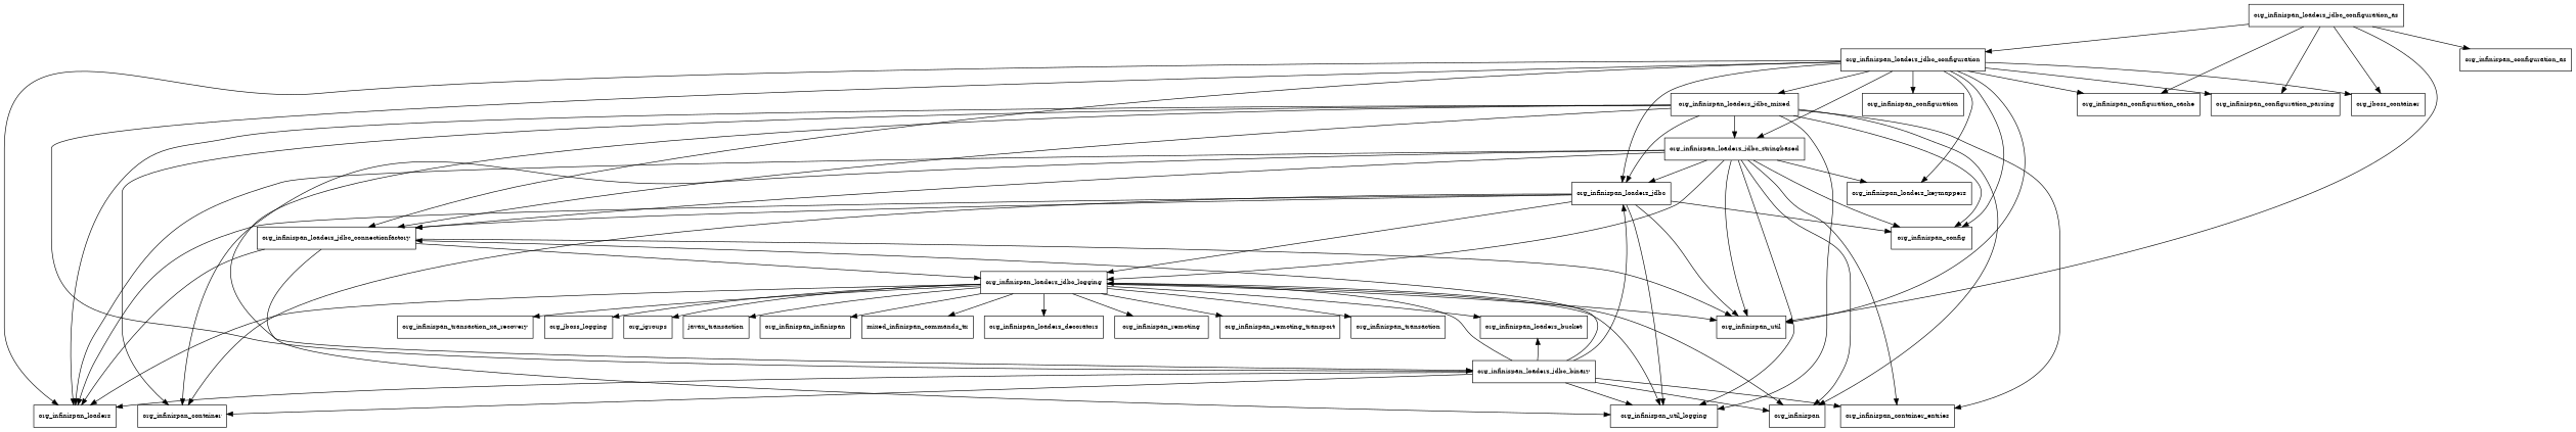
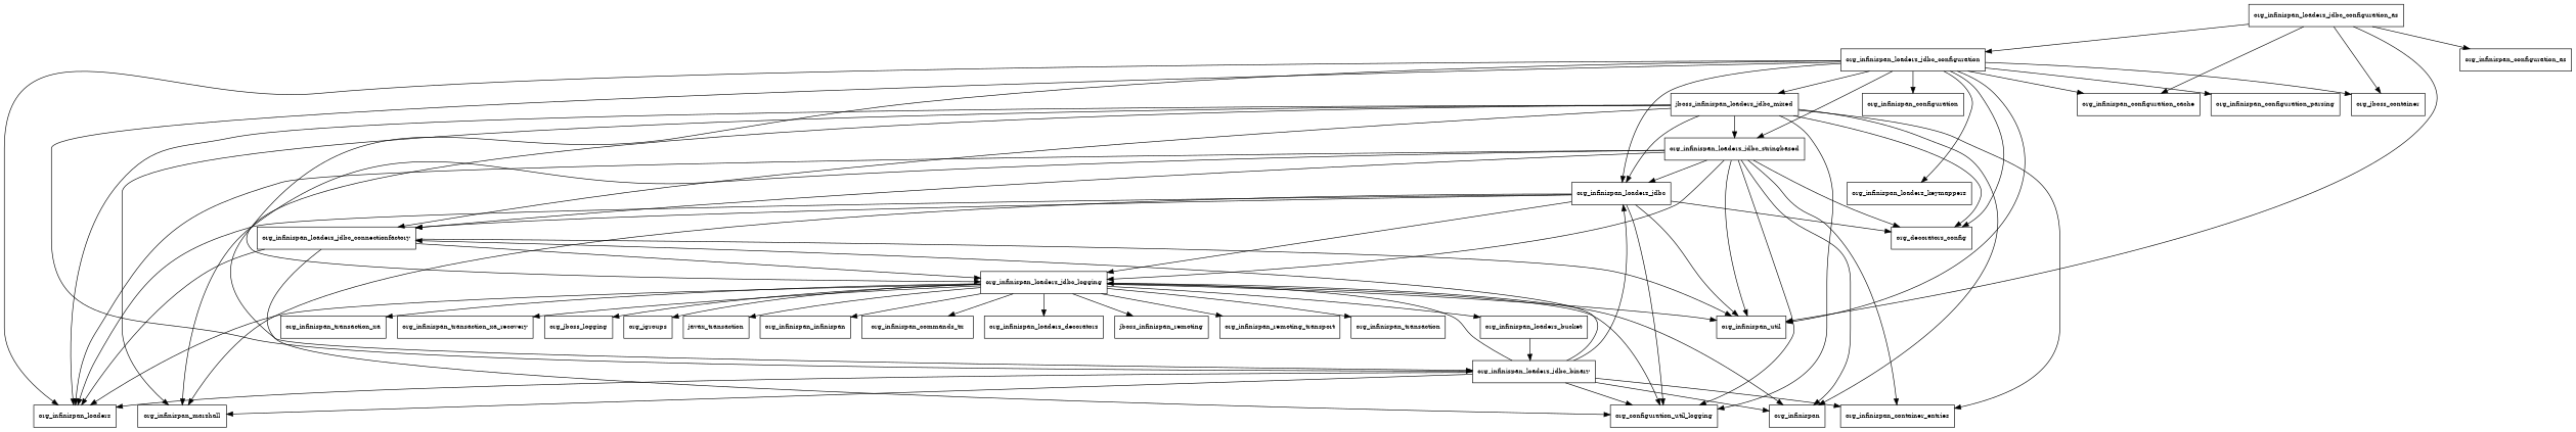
  digraph {
    node [fontsize=10.0 shape=box]
    org_infinispan_loaders_jdbc
-   org_infinispan_config
+   org_infinispan_config [label=org_decorators_config]
    org_infinispan_loaders
    org_infinispan_loaders_jdbc_connectionfactory
    org_infinispan_loaders_jdbc_logging
-   org_infinispan_marshall [label=org_infinispan_container]
+   org_infinispan_marshall
    org_infinispan_util
-   org_infinispan_util_logging
+   org_infinispan_util_logging [label=org_configuration_util_logging]
    org_infinispan
    org_infinispan_loaders_bucket
    javax_transaction
    n12 [label=org_infinispan_infinispan]
-   org_infinispan_commands_tx [label=mixed_infinispan_commands_tx]
+   org_infinispan_commands_tx
    org_infinispan_loaders_decorators
-   org_infinispan_remoting
+   org_infinispan_remoting [label=jboss_infinispan_remoting]
    org_infinispan_remoting_transport
    org_infinispan_transaction
+   org_infinispan_transaction_xa
    org_infinispan_transaction_xa_recovery
    org_jboss_logging
    org_jgroups
    org_infinispan_loaders_jdbc_binary
    org_infinispan_container_entries
    org_infinispan_loaders_jdbc_configuration
    org_infinispan_configuration
    org_infinispan_configuration_cache
    org_infinispan_configuration_parsing
-   org_infinispan_loaders_jdbc_mixed
+   org_infinispan_loaders_jdbc_mixed [label=jboss_infinispan_loaders_jdbc_mixed]
    org_infinispan_loaders_jdbc_stringbased
    org_infinispan_loaders_keymappers
    n31 [label=org_jboss_container]
    org_infinispan_loaders_jdbc_configuration_as
    org_infinispan_configuration_as
    org_infinispan_loaders_jdbc -> org_infinispan_config
    org_infinispan_loaders_jdbc -> org_infinispan_loaders
    org_infinispan_loaders_jdbc -> org_infinispan_loaders_jdbc_connectionfactory
    org_infinispan_loaders_jdbc -> org_infinispan_loaders_jdbc_logging
    org_infinispan_loaders_jdbc -> org_infinispan_marshall
    org_infinispan_loaders_jdbc -> org_infinispan_util
    org_infinispan_loaders_jdbc -> org_infinispan_util_logging
    org_infinispan_loaders_jdbc_connectionfactory -> org_infinispan_loaders
    org_infinispan_loaders_jdbc_connectionfactory -> org_infinispan_loaders_jdbc_logging
    org_infinispan_loaders_jdbc_connectionfactory -> org_infinispan_util
    org_infinispan_loaders_jdbc_connectionfactory -> org_infinispan_util_logging
    org_infinispan_loaders_jdbc_logging -> org_infinispan_loaders
    org_infinispan_loaders_jdbc_logging -> org_infinispan_util
    org_infinispan_loaders_jdbc_logging -> org_infinispan_util_logging
    org_infinispan_loaders_jdbc_logging -> org_infinispan
    org_infinispan_loaders_jdbc_logging -> org_infinispan_loaders_bucket
    org_infinispan_loaders_jdbc_logging -> javax_transaction
    org_infinispan_loaders_jdbc_logging -> n12
    org_infinispan_loaders_jdbc_logging -> org_infinispan_commands_tx
    org_infinispan_loaders_jdbc_logging -> org_infinispan_loaders_decorators
    org_infinispan_loaders_jdbc_logging -> org_infinispan_remoting
    org_infinispan_loaders_jdbc_logging -> org_infinispan_remoting_transport
    org_infinispan_loaders_jdbc_logging -> org_infinispan_transaction
+   org_infinispan_loaders_jdbc_logging -> org_infinispan_transaction_xa
    org_infinispan_loaders_jdbc_logging -> org_infinispan_transaction_xa_recovery
    org_infinispan_loaders_jdbc_logging -> org_jboss_logging
    org_infinispan_loaders_jdbc_logging -> org_jgroups
    org_infinispan_loaders_jdbc_binary -> org_infinispan_loaders_jdbc
    org_infinispan_loaders_jdbc_binary -> org_infinispan_loaders
    org_infinispan_loaders_jdbc_binary -> org_infinispan_loaders_jdbc_connectionfactory
    org_infinispan_loaders_jdbc_binary -> org_infinispan_loaders_jdbc_logging
    org_infinispan_loaders_jdbc_binary -> org_infinispan_marshall
    org_infinispan_loaders_jdbc_binary -> org_infinispan_util_logging
    org_infinispan_loaders_jdbc_binary -> org_infinispan
-   org_infinispan_loaders_jdbc_binary -> org_infinispan_loaders_bucket
+   org_infinispan_loaders_bucket -> org_infinispan_loaders_jdbc_binary
    org_infinispan_loaders_jdbc_binary -> org_infinispan_container_entries
    org_infinispan_loaders_jdbc_configuration -> org_infinispan_loaders_jdbc
    org_infinispan_loaders_jdbc_configuration -> org_infinispan_config
    org_infinispan_loaders_jdbc_configuration -> org_infinispan_loaders
-   org_infinispan_loaders_jdbc_configuration -> org_infinispan_loaders_jdbc_connectionfactory
+   org_infinispan_loaders_jdbc_configuration -> org_infinispan_loaders_jdbc_logging
    org_infinispan_loaders_jdbc_configuration -> org_infinispan_util
    org_infinispan_loaders_jdbc_configuration -> org_infinispan_loaders_jdbc_binary
    org_infinispan_loaders_jdbc_configuration -> org_infinispan_configuration
    org_infinispan_loaders_jdbc_configuration -> org_infinispan_configuration_cache
    org_infinispan_loaders_jdbc_configuration -> org_infinispan_configuration_parsing
    org_infinispan_loaders_jdbc_configuration -> org_infinispan_loaders_jdbc_mixed
    org_infinispan_loaders_jdbc_configuration -> org_infinispan_loaders_jdbc_stringbased
    org_infinispan_loaders_jdbc_configuration -> org_infinispan_loaders_keymappers
    org_infinispan_loaders_jdbc_configuration -> n31
    org_infinispan_loaders_jdbc_mixed -> org_infinispan_loaders_jdbc
    org_infinispan_loaders_jdbc_mixed -> org_infinispan_config
    org_infinispan_loaders_jdbc_mixed -> org_infinispan_loaders
    org_infinispan_loaders_jdbc_mixed -> org_infinispan_loaders_jdbc_connectionfactory
    org_infinispan_loaders_jdbc_mixed -> org_infinispan_marshall
    org_infinispan_loaders_jdbc_mixed -> org_infinispan_util_logging
    org_infinispan_loaders_jdbc_mixed -> org_infinispan
    org_infinispan_loaders_jdbc_mixed -> org_infinispan_loaders_jdbc_binary
    org_infinispan_loaders_jdbc_mixed -> org_infinispan_container_entries
    org_infinispan_loaders_jdbc_mixed -> org_infinispan_loaders_jdbc_stringbased
    org_infinispan_loaders_jdbc_stringbased -> org_infinispan_loaders_jdbc
    org_infinispan_loaders_jdbc_stringbased -> org_infinispan_config
    org_infinispan_loaders_jdbc_stringbased -> org_infinispan_loaders
    org_infinispan_loaders_jdbc_stringbased -> org_infinispan_loaders_jdbc_connectionfactory
    org_infinispan_loaders_jdbc_stringbased -> org_infinispan_loaders_jdbc_logging
    org_infinispan_loaders_jdbc_stringbased -> org_infinispan_marshall
    org_infinispan_loaders_jdbc_stringbased -> org_infinispan_util
    org_infinispan_loaders_jdbc_stringbased -> org_infinispan_util_logging
    org_infinispan_loaders_jdbc_stringbased -> org_infinispan
    org_infinispan_loaders_jdbc_stringbased -> org_infinispan_container_entries
-   org_infinispan_loaders_jdbc_stringbased -> org_infinispan_loaders_keymappers
    org_infinispan_loaders_jdbc_configuration_as -> org_infinispan_util
    org_infinispan_loaders_jdbc_configuration_as -> org_infinispan_loaders_jdbc_configuration
    org_infinispan_loaders_jdbc_configuration_as -> org_infinispan_configuration_cache
-   org_infinispan_loaders_jdbc_configuration_as -> org_infinispan_configuration_parsing
    org_infinispan_loaders_jdbc_configuration_as -> n31
    org_infinispan_loaders_jdbc_configuration_as -> org_infinispan_configuration_as
  }
